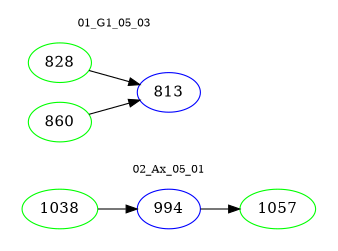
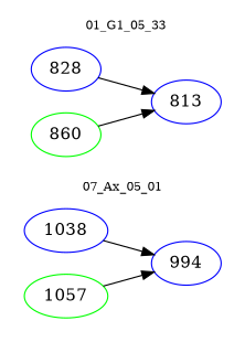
  digraph {
    rankdir=LR
    node [color=green]
    edge [color=black]
-   n1 [label=1038]
+   n1 [color=blue label=1038]
    n2 [color=blue label=994]
    n3 [label=1057]
-   n4 [label=828]
+   n4 [color=blue label=828]
    n5 [color=blue label=813]
    n6 [label=860]
    subgraph cluster_1 {
      color=white
      fontsize=10
-     label="02_Ax_05_01"
+     label="07_Ax_05_01"
      n1
      n2
      n3
    }
    subgraph cluster_2 {
      color=white
      fontsize=10
-     label="01_G1_05_03"
+     label="01_G1_05_33"
      n4
      n5
      n6
    }
    n1 -> n2
-   n2 -> n3
+   n3 -> n2
    n4 -> n5
    n6 -> n5
  }
